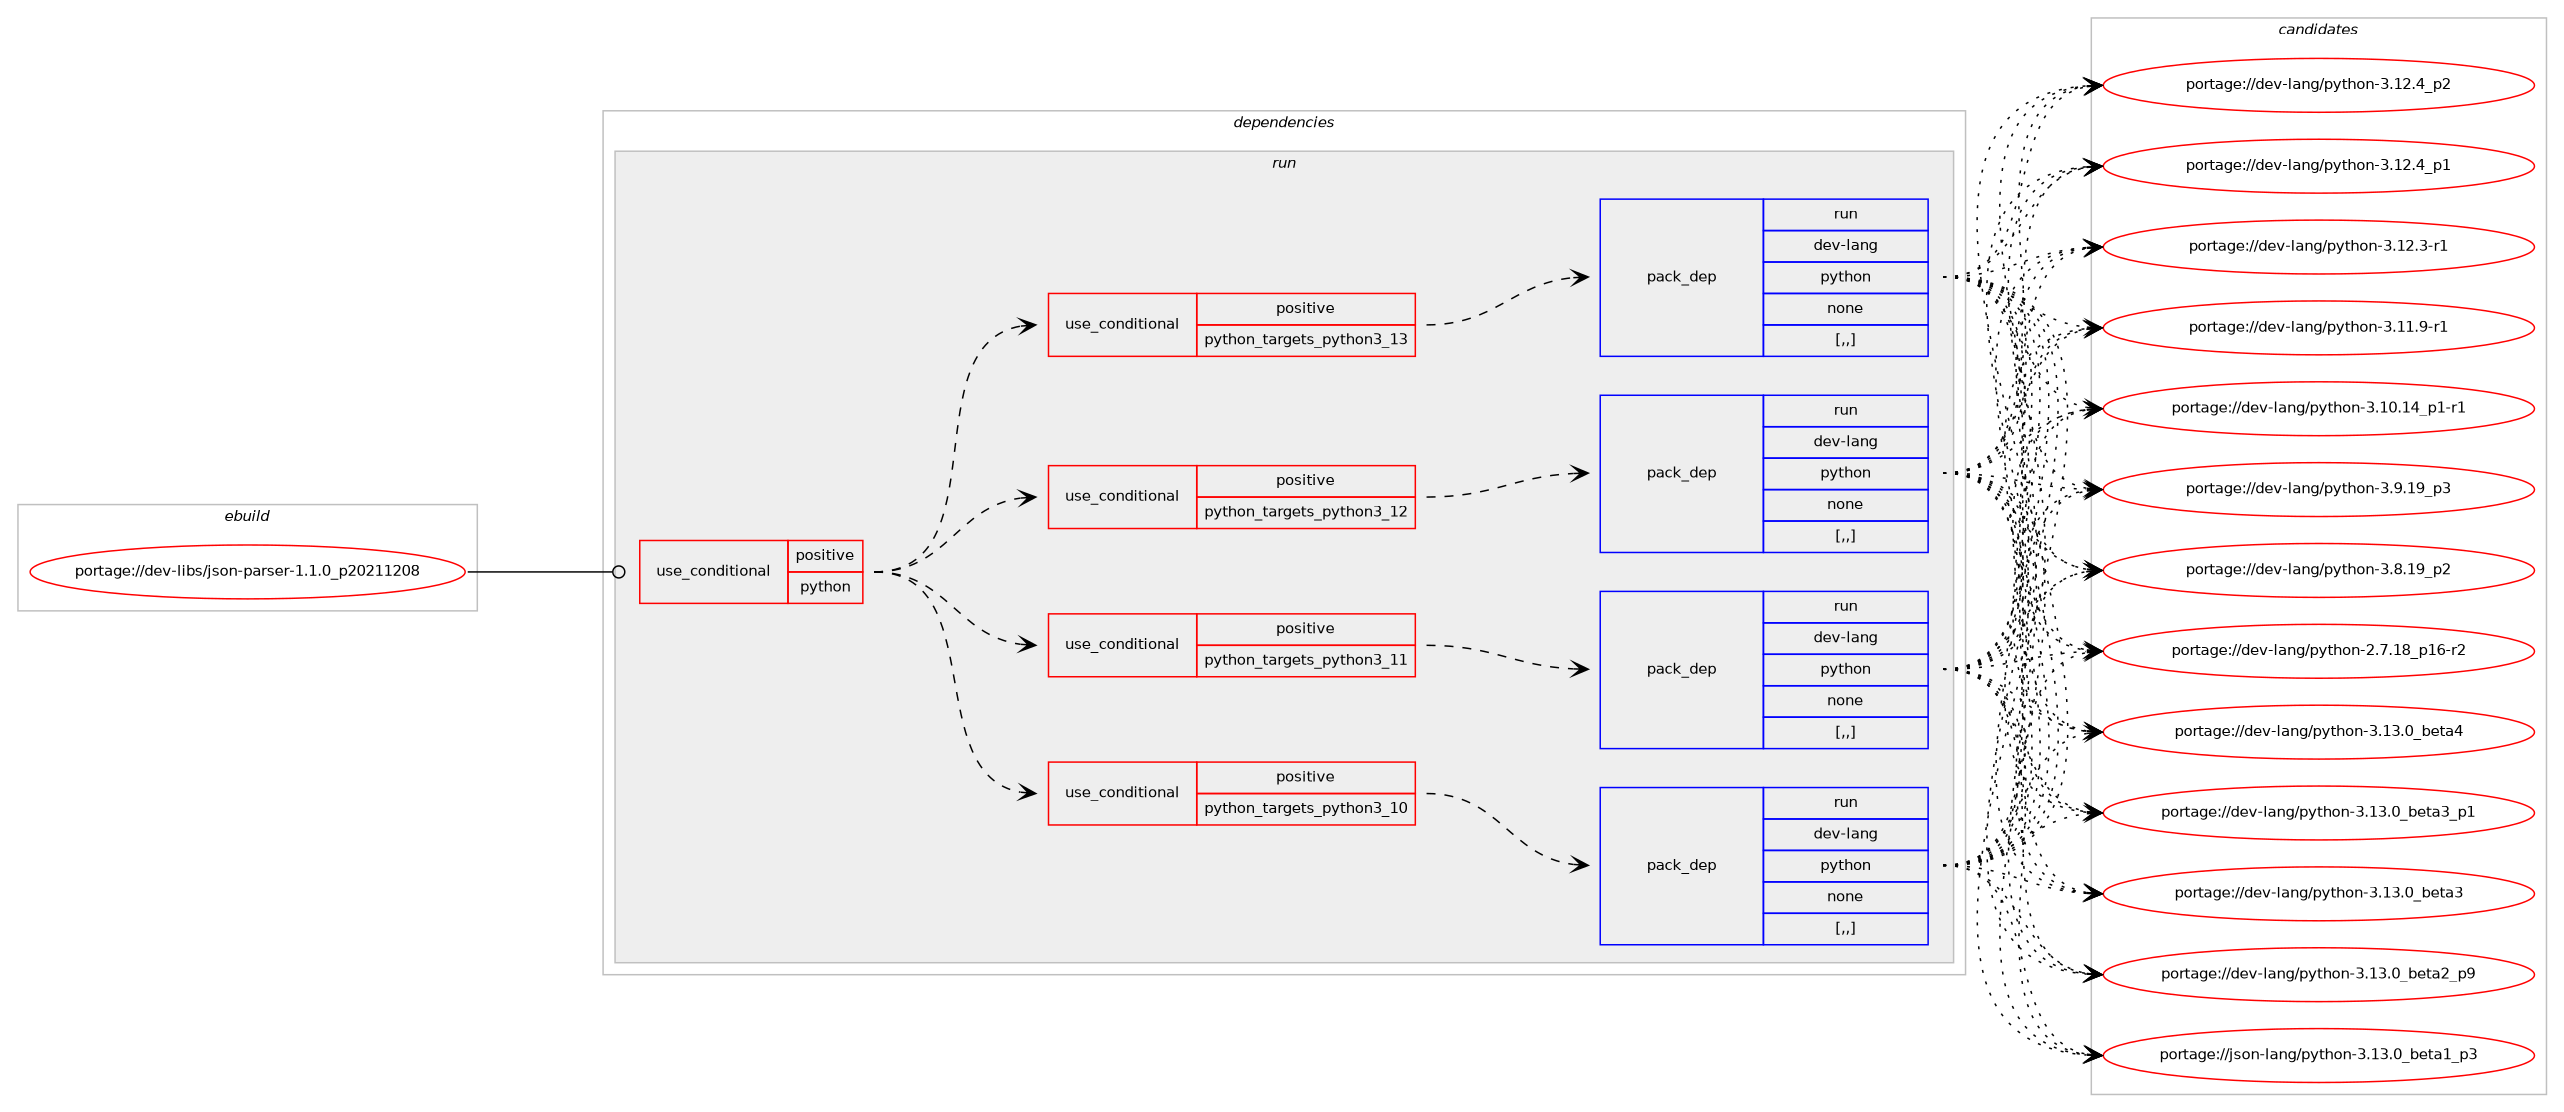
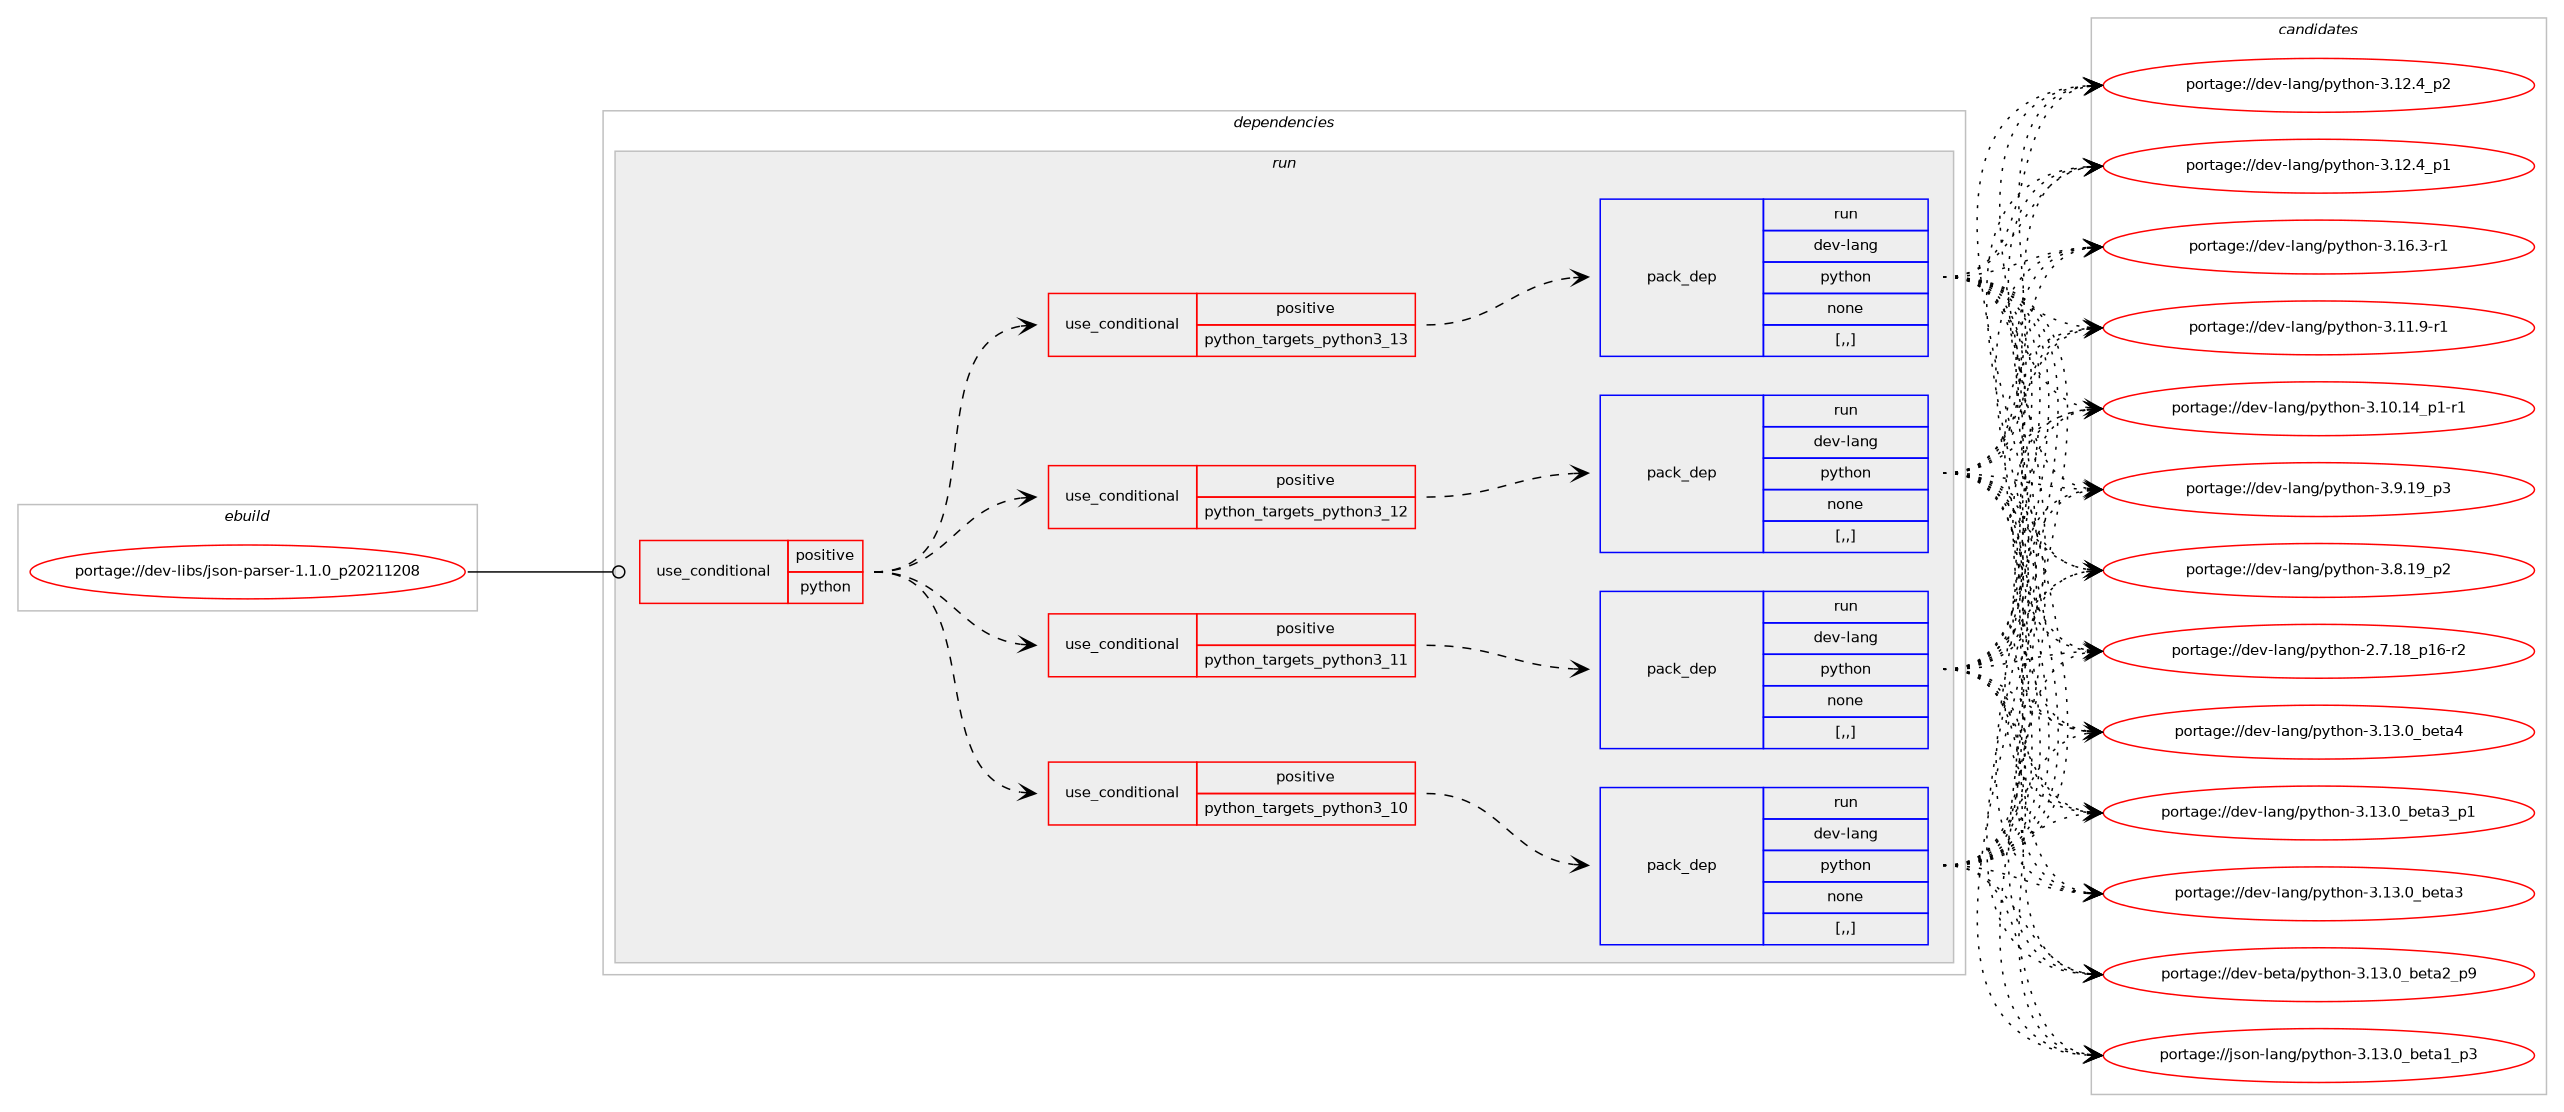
  digraph {
    compound=true
    concentrate=true
    fontname=Helvetica
    fontsize=10
    newrank=true
    rankdir=LR
    ranksep=1.5
    node [color=red fontname=Helvetica fontsize=10]
    edge [arrowhead=vee headport=w style=dotted tailport=e weight=100]
    n1 [label="portage://dev-libs/json-parser-1.1.0_p20211208" width=4]
    n2 [color=blue label=<<TABLE BORDER="0" CELLBORDER="1" CELLSPACING="0" CELLPADDING="4" WIDTH="220"><TR><TD ROWSPAN="6" CELLPADDING="30">pack_dep</TD></TR><TR><TD WIDTH="110">run</TD></TR><TR><TD>dev-lang</TD></TR><TR><TD>python</TD></TR><TR><TD>none</TD></TR><TR><TD>[,,]</TD></TR></TABLE>> shape=none]
    n3 [label=<<TABLE BORDER="0" CELLBORDER="1" CELLSPACING="0" CELLPADDING="4"><TR><TD ROWSPAN="3" CELLPADDING="10">use_conditional</TD></TR><TR><TD>positive</TD></TR><TR><TD>python_targets_python3_10</TD></TR></TABLE>> shape=none]
    n4 [color=blue label=<<TABLE BORDER="0" CELLBORDER="1" CELLSPACING="0" CELLPADDING="4" WIDTH="220"><TR><TD ROWSPAN="6" CELLPADDING="30">pack_dep</TD></TR><TR><TD WIDTH="110">run</TD></TR><TR><TD>dev-lang</TD></TR><TR><TD>python</TD></TR><TR><TD>none</TD></TR><TR><TD>[,,]</TD></TR></TABLE>> shape=none]
    n5 [label=<<TABLE BORDER="0" CELLBORDER="1" CELLSPACING="0" CELLPADDING="4"><TR><TD ROWSPAN="3" CELLPADDING="10">use_conditional</TD></TR><TR><TD>positive</TD></TR><TR><TD>python_targets_python3_11</TD></TR></TABLE>> shape=none]
    n6 [color=blue label=<<TABLE BORDER="0" CELLBORDER="1" CELLSPACING="0" CELLPADDING="4" WIDTH="220"><TR><TD ROWSPAN="6" CELLPADDING="30">pack_dep</TD></TR><TR><TD WIDTH="110">run</TD></TR><TR><TD>dev-lang</TD></TR><TR><TD>python</TD></TR><TR><TD>none</TD></TR><TR><TD>[,,]</TD></TR></TABLE>> shape=none]
    n7 [label=<<TABLE BORDER="0" CELLBORDER="1" CELLSPACING="0" CELLPADDING="4"><TR><TD ROWSPAN="3" CELLPADDING="10">use_conditional</TD></TR><TR><TD>positive</TD></TR><TR><TD>python_targets_python3_12</TD></TR></TABLE>> shape=none]
    n8 [color=blue label=<<TABLE BORDER="0" CELLBORDER="1" CELLSPACING="0" CELLPADDING="4" WIDTH="220"><TR><TD ROWSPAN="6" CELLPADDING="30">pack_dep</TD></TR><TR><TD WIDTH="110">run</TD></TR><TR><TD>dev-lang</TD></TR><TR><TD>python</TD></TR><TR><TD>none</TD></TR><TR><TD>[,,]</TD></TR></TABLE>> shape=none]
    n9 [label=<<TABLE BORDER="0" CELLBORDER="1" CELLSPACING="0" CELLPADDING="4"><TR><TD ROWSPAN="3" CELLPADDING="10">use_conditional</TD></TR><TR><TD>positive</TD></TR><TR><TD>python_targets_python3_13</TD></TR></TABLE>> shape=none]
    n10 [label=<<TABLE BORDER="0" CELLBORDER="1" CELLSPACING="0" CELLPADDING="4"><TR><TD ROWSPAN="3" CELLPADDING="10">use_conditional</TD></TR><TR><TD>positive</TD></TR><TR><TD>python</TD></TR></TABLE>> shape=none]
    n11 [label="portage://dev-lang/python-3.13.0_beta4" width=4]
    n12 [label="portage://dev-lang/python-3.13.0_beta3_p1" width=4]
    n13 [label="portage://dev-lang/python-3.13.0_beta3" width=4]
-   n14 [label="portage://dev-lang/python-3.13.0_beta2_p9" width=4]
+   n14 [label="portage://dev-beta/python-3.13.0_beta2_p9" width=4]
    n15 [label="portage://json-lang/python-3.13.0_beta1_p3" width=4]
    n16 [label="portage://dev-lang/python-3.12.4_p2" width=4]
    n17 [label="portage://dev-lang/python-3.12.4_p1" width=4]
-   n18 [label="portage://dev-lang/python-3.12.3-r1" width=4]
+   n18 [label="portage://dev-lang/python-3.16.3-r1" width=4]
    n19 [label="portage://dev-lang/python-3.11.9-r1" width=4]
    n20 [label="portage://dev-lang/python-3.10.14_p1-r1" width=4]
    n21 [label="portage://dev-lang/python-3.9.19_p3" width=4]
    n22 [label="portage://dev-lang/python-3.8.19_p2" width=4]
    n23 [label="portage://dev-lang/python-2.7.18_p16-r2" width=4]
    subgraph cluster_1 {
      color=gray
      label=<<i>ebuild</i>>
      n1
    }
    subgraph cluster_2 {
      color=gray
      label=<<i>dependencies</i>>
      subgraph cluster_3 {
        color=gray
        fillcolor="#eeeeee"
        label=<<i>compile</i>>
        style=filled
      }
      subgraph cluster_4 {
        color=gray
        fillcolor="#eeeeee"
        label=<<i>compile and run</i>>
        style=filled
      }
      subgraph cluster_5 {
        color=gray
        fillcolor="#eeeeee"
        label=<<i>run</i>>
        style=filled
        subgraph sub_6 {
          color=gray
          fillcolor="#eeeeee"
          label=<<i>run</i>>
          style=filled
          n10
          subgraph sub_7 {
            color=gray
            fillcolor="#eeeeee"
            label=<<i>run</i>>
            style=filled
            n3
            subgraph sub_8 {
              color=gray
              fillcolor="#eeeeee"
              label=<<i>run</i>>
              style=filled
              n2
            }
          }
          subgraph sub_9 {
            color=gray
            fillcolor="#eeeeee"
            label=<<i>run</i>>
            style=filled
            n5
            subgraph sub_10 {
              color=gray
              fillcolor="#eeeeee"
              label=<<i>run</i>>
              style=filled
              n4
            }
          }
          subgraph sub_11 {
            color=gray
            fillcolor="#eeeeee"
            label=<<i>run</i>>
            style=filled
            n7
            subgraph sub_12 {
              color=gray
              fillcolor="#eeeeee"
              label=<<i>run</i>>
              style=filled
              n6
            }
          }
          subgraph sub_13 {
            color=gray
            fillcolor="#eeeeee"
            label=<<i>run</i>>
            style=filled
            n9
            subgraph sub_14 {
              color=gray
              fillcolor="#eeeeee"
              label=<<i>run</i>>
              style=filled
              n8
            }
          }
        }
      }
    }
    subgraph cluster_15 {
      color=gray
      label=<<i>candidates</i>>
      rank=same
      subgraph sub_16 {
        color=black
        label=<<i>candidates</i>>
        nodesep=1
        rank=same
        n11
        n12
        n13
        n14
        n15
        n16
        n17
        n18
        n19
        n20
        n21
        n22
        n23
      }
      subgraph sub_17 {
        color=black
        label=<<i>candidates</i>>
        nodesep=1
        rank=same
        n11
        n12
        n13
        n14
        n15
        n16
        n17
        n18
        n19
        n20
        n21
        n22
        n23
      }
      subgraph sub_18 {
        color=black
        label=<<i>candidates</i>>
        nodesep=1
        rank=same
        n11
        n12
        n13
        n14
        n15
        n16
        n17
        n18
        n19
        n20
        n21
        n22
        n23
      }
      subgraph sub_19 {
        color=black
        label=<<i>candidates</i>>
        nodesep=1
        rank=same
        n11
        n12
        n13
        n14
        n15
        n16
        n17
        n18
        n19
        n20
        n21
        n22
        n23
      }
    }
    n1 -> n10 [arrowhead=odot style=solid weight=20]
    n2 -> n11
    n2 -> n12
    n2 -> n13
    n2 -> n14
    n2 -> n15
    n2 -> n16
    n2 -> n17
    n2 -> n18
    n2 -> n19
    n2 -> n20
    n2 -> n21
    n2 -> n22
    n2 -> n23
    n3 -> n2 [style=dashed weight=20]
    n4 -> n11
    n4 -> n12
    n4 -> n13
    n4 -> n14
    n4 -> n15
    n4 -> n16
    n4 -> n17
    n4 -> n18
    n4 -> n19
    n4 -> n20
    n4 -> n21
    n4 -> n22
    n4 -> n23
    n5 -> n4 [style=dashed weight=20]
    n6 -> n11
    n6 -> n12
    n6 -> n13
    n6 -> n14
    n6 -> n15
    n6 -> n16
    n6 -> n17
    n6 -> n18
    n6 -> n19
    n6 -> n20
    n6 -> n21
    n6 -> n22
    n6 -> n23
    n7 -> n6 [style=dashed weight=20]
    n8 -> n11
    n8 -> n12
    n8 -> n13
    n8 -> n14
    n8 -> n15
    n8 -> n16
    n8 -> n17
    n8 -> n18
    n8 -> n19
    n8 -> n20
    n8 -> n21
    n8 -> n22
    n8 -> n23
    n9 -> n8 [style=dashed weight=20]
    n10 -> n3 [style=dashed weight=20]
    n10 -> n5 [style=dashed weight=20]
    n10 -> n7 [style=dashed weight=20]
    n10 -> n9 [style=dashed weight=20]
  }
